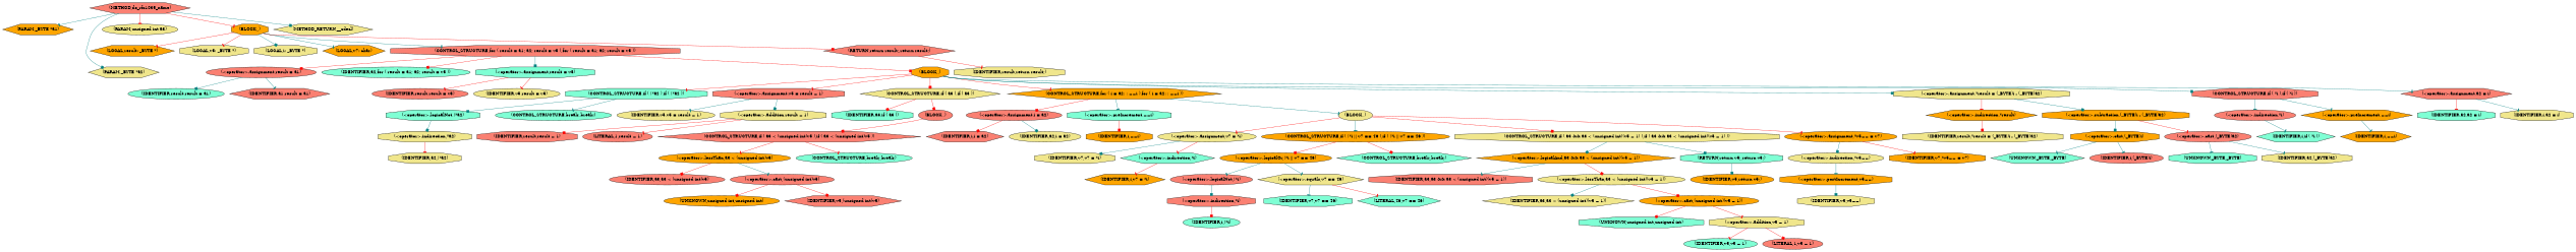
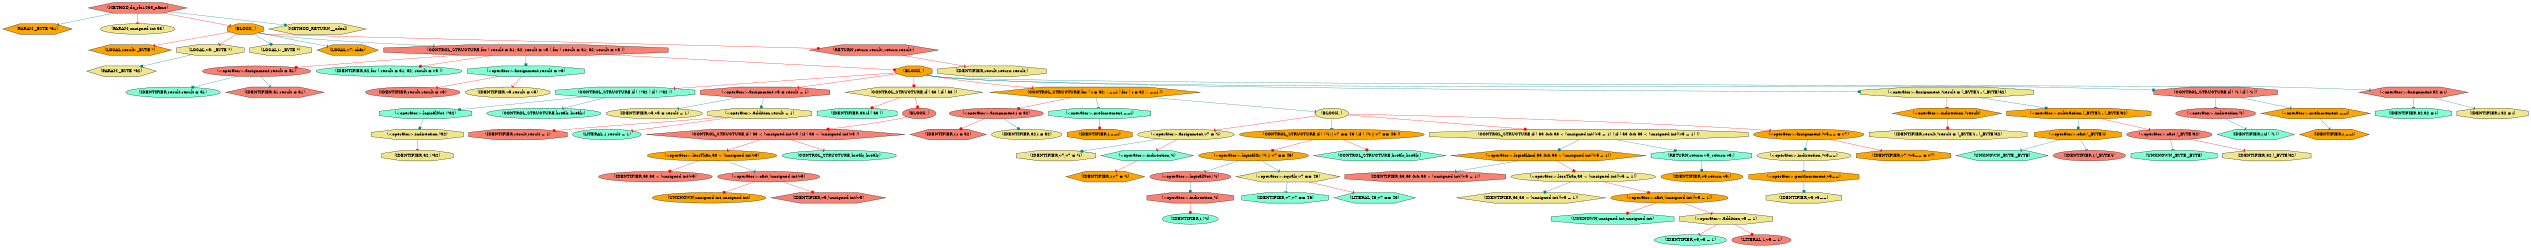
  digraph {
    node [fillcolor=khaki shape=octagon style=filled]
    edge [arrowhead=tee color=red]
    n1 [fillcolor=salmon label="(METHOD,do_rfc1035_name)" shape=hexagon]
    n2 [fillcolor=orange label="(PARAM,_BYTE *a1)" shape=hexagon]
    n3 [label="(PARAM,_BYTE *a2)" shape=hexagon]
    n4 [label="(PARAM,unsigned int a3)" shape=ellipse]
    n5 [fillcolor=orange label="(BLOCK,,)"]
    n6 [label="(METHOD_RETURN,__cdecl)" shape=hexagon]
    n7 [fillcolor=orange label="(LOCAL,result: _BYTE *)" shape=hexagon]
    n8 [label="(LOCAL,v5: _BYTE *)"]
    n9 [label="(LOCAL,i: _BYTE *)"]
    n10 [fillcolor=orange label="(LOCAL,v7: char)" shape=hexagon]
    n11 [fillcolor=salmon label="(CONTROL_STRUCTURE,for ( result = a1; a2; result = v5 ),for ( result = a1; a2; result = v5 ))"]
    n12 [fillcolor=salmon label="(RETURN,return result;,return result;)" shape=hexagon]
    n13 [fillcolor=salmon label="(<operator>.assignment,result = a1)" shape=ellipse]
    n14 [fillcolor=aquamarine label="(IDENTIFIER,a2,for ( result = a1; a2; result = v5 ))" shape=ellipse]
    n15 [fillcolor=aquamarine label="(<operator>.assignment,result = v5)"]
    n16 [fillcolor=orange label="(BLOCK,,)"]
    n17 [label="(IDENTIFIER,result,return result;)"]
    n18 [fillcolor=aquamarine label="(IDENTIFIER,result,result = a1)" shape=ellipse]
    n19 [fillcolor=salmon label="(IDENTIFIER,a1,result = a1)" shape=hexagon]
    n20 [fillcolor=salmon label="(IDENTIFIER,result,result = v5)" shape=ellipse]
    n21 [label="(IDENTIFIER,v5,result = v5)" shape=ellipse]
    n22 [fillcolor=aquamarine label="(CONTROL_STRUCTURE,if ( !*a2 ),if ( !*a2 ))"]
    n23 [fillcolor=salmon label="(<operator>.assignment,v5 = result + 1)"]
    n24 [label="(CONTROL_STRUCTURE,if ( a3 ),if ( a3 ))" shape=hexagon]
    n25 [fillcolor=orange label="(CONTROL_STRUCTURE,for ( i = a2; ; ++i ),for ( i = a2; ; ++i ))" shape=hexagon]
    n26 [label="(<operator>.assignment,*result = (_BYTE)i - (_BYTE)a2)"]
    n27 [fillcolor=salmon label="(CONTROL_STRUCTURE,if ( *i ),if ( *i ))"]
    n28 [fillcolor=salmon label="(<operator>.assignment,a2 = i)" shape=hexagon]
    n29 [fillcolor=aquamarine label="(<operator>.logicalNot,!*a2)"]
    n30 [fillcolor=aquamarine label="(CONTROL_STRUCTURE,break;,break;)" shape=ellipse]
    n31 [label="(IDENTIFIER,v5,v5 = result + 1)" shape=ellipse]
    n32 [label="(<operator>.addition,result + 1)"]
    n33 [fillcolor=aquamarine label="(IDENTIFIER,a3,if ( a3 ))"]
    n34 [fillcolor=salmon label="(BLOCK,,)" shape=ellipse]
    n35 [fillcolor=salmon label="(<operator>.assignment,i = a2)" shape=ellipse]
    n36 [fillcolor=aquamarine label="(<operator>.preIncrement,++i)"]
    n37 [label="(BLOCK,,)" shape=ellipse]
    n38 [fillcolor=orange label="(<operator>.indirection,*result)" shape=hexagon]
    n39 [fillcolor=orange label="(<operator>.subtraction,(_BYTE)i - (_BYTE)a2)"]
    n40 [fillcolor=salmon label="(<operator>.indirection,*i)" shape=ellipse]
    n41 [fillcolor=orange label="(<operator>.preIncrement,++i)" shape=hexagon]
    n42 [fillcolor=aquamarine label="(IDENTIFIER,a2,a2 = i)"]
    n43 [label="(IDENTIFIER,i,a2 = i)"]
    n44 [label="(<operator>.indirection,*a2)"]
    n45 [label="(IDENTIFIER,a2,!*a2)"]
    n46 [fillcolor=salmon label="(IDENTIFIER,result,result + 1)"]
-   n47 [fillcolor=salmon label="(LITERAL,1,result + 1)" shape=ellipse]
+   n47 [fillcolor=aquamarine label="(LITERAL,1,result + 1)" shape=ellipse]
    n48 [fillcolor=salmon label="(CONTROL_STRUCTURE,if ( a3 < (unsigned int)v5 ),if ( a3 < (unsigned int)v5 ))" shape=hexagon]
    n49 [fillcolor=orange label="(<operator>.lessThan,a3 < (unsigned int)v5)" shape=ellipse]
    n50 [fillcolor=aquamarine label="(CONTROL_STRUCTURE,break;,break;)" shape=ellipse]
    n51 [fillcolor=salmon label="(IDENTIFIER,a3,a3 < (unsigned int)v5)" shape=ellipse]
    n52 [fillcolor=salmon label="(<operator>.cast,(unsigned int)v5)" shape=ellipse]
    n53 [fillcolor=orange label="(UNKNOWN,unsigned int,unsigned int)" shape=ellipse]
    n54 [fillcolor=salmon label="(IDENTIFIER,v5,(unsigned int)v5)" shape=hexagon]
    n55 [fillcolor=salmon label="(IDENTIFIER,i,i = a2)" shape=hexagon]
    n56 [label="(IDENTIFIER,a2,i = a2)" shape=ellipse]
    n57 [fillcolor=orange label="(IDENTIFIER,i,++i)"]
    n58 [label="(<operator>.assignment,v7 = *i)" shape=ellipse]
    n59 [fillcolor=orange label="(CONTROL_STRUCTURE,if ( !*i || v7 == 46 ),if ( !*i || v7 == 46 ))" shape=ellipse]
    n60 [label="(CONTROL_STRUCTURE,if ( a3 && a3 < (unsigned int)(v5 + 1) ),if ( a3 && a3 < (unsigned int)(v5 + 1) ))"]
    n61 [fillcolor=orange label="(<operator>.assignment,*v5++ = v7)" shape=ellipse]
    n62 [label="(IDENTIFIER,v7,v7 = *i)"]
    n63 [fillcolor=aquamarine label="(<operator>.indirection,*i)" shape=hexagon]
    n64 [fillcolor=orange label="(<operator>.logicalOr,!*i || v7 == 46)" shape=ellipse]
    n65 [fillcolor=aquamarine label="(CONTROL_STRUCTURE,break;,break;)" shape=hexagon]
    n66 [fillcolor=orange label="(<operator>.logicalAnd,a3 && a3 < (unsigned int)(v5 + 1))" shape=hexagon]
    n67 [fillcolor=aquamarine label="(RETURN,return v5;,return v5;)"]
    n68 [label="(<operator>.indirection,*v5++)" shape=ellipse]
    n69 [fillcolor=orange label="(IDENTIFIER,v7,*v5++ = v7)"]
    n70 [fillcolor=orange label="(IDENTIFIER,i,v7 = *i)" shape=hexagon]
    n71 [fillcolor=salmon label="(<operator>.logicalNot,!*i)" shape=ellipse]
    n72 [label="(<operator>.equals,v7 == 46)" shape=hexagon]
    n73 [fillcolor=salmon label="(<operator>.indirection,*i)"]
    n74 [fillcolor=aquamarine label="(IDENTIFIER,v7,v7 == 46)"]
    n75 [fillcolor=aquamarine label="(LITERAL,46,v7 == 46)" shape=hexagon]
    n76 [fillcolor=aquamarine label="(IDENTIFIER,i,!*i)" shape=ellipse]
    n77 [fillcolor=salmon label="(IDENTIFIER,a3,a3 && a3 < (unsigned int)(v5 + 1))"]
    n78 [label="(<operator>.lessThan,a3 < (unsigned int)(v5 + 1))" shape=ellipse]
    n79 [fillcolor=orange label="(IDENTIFIER,v5,return v5;)" shape=ellipse]
    n80 [label="(IDENTIFIER,a3,a3 < (unsigned int)(v5 + 1))" shape=hexagon]
    n81 [fillcolor=orange label="(<operator>.cast,(unsigned int)(v5 + 1))" shape=ellipse]
    n82 [fillcolor=aquamarine label="(UNKNOWN,unsigned int,unsigned int)"]
    n83 [label="(<operator>.addition,v5 + 1)"]
    n84 [fillcolor=aquamarine label="(IDENTIFIER,v5,v5 + 1)" shape=ellipse]
    n85 [fillcolor=salmon label="(LITERAL,1,v5 + 1)" shape=ellipse]
    n86 [fillcolor=orange label="(<operator>.postIncrement,v5++)"]
    n87 [label="(IDENTIFIER,v5,v5++)"]
    n88 [label="(IDENTIFIER,result,*result = (_BYTE)i - (_BYTE)a2)"]
    n89 [fillcolor=orange label="(<operator>.cast,(_BYTE)i)"]
    n90 [fillcolor=salmon label="(<operator>.cast,(_BYTE)a2)" shape=ellipse]
    n91 [fillcolor=aquamarine label="(UNKNOWN,_BYTE,_BYTE)" shape=hexagon]
    n92 [fillcolor=salmon label="(IDENTIFIER,i,(_BYTE)i)" shape=ellipse]
    n93 [fillcolor=aquamarine label="(UNKNOWN,_BYTE,_BYTE)"]
    n94 [label="(IDENTIFIER,a2,(_BYTE)a2)"]
    n95 [fillcolor=aquamarine label="(IDENTIFIER,i,if ( *i ))" shape=hexagon]
    n96 [fillcolor=orange label="(IDENTIFIER,i,++i)" shape=hexagon]
    n1 -> n2 [color=teal]
-   n1 -> n3 [arrowhead=box color=teal]
+   n8 -> n3 [arrowhead=box color=teal]
    n1 -> n4
    n1 -> n5
    n1 -> n6 [arrowhead=box color=teal]
    n5 -> n7
    n5 -> n8
    n5 -> n9 [arrowhead=box color=teal]
    n5 -> n10 [color=teal]
    n5 -> n11 [color=teal]
    n5 -> n12 [arrowhead=box]
    n11 -> n13 [arrowhead=box]
    n11 -> n14 [arrowhead=box]
    n11 -> n15 [arrowhead=box color=teal]
    n11 -> n16 [arrowhead=box]
    n12 -> n17
    n13 -> n18 [arrowhead=box color=teal]
    n13 -> n19 [color=teal]
    n15 -> n20
    n15 -> n21
    n16 -> n22
    n16 -> n23
    n16 -> n24 [arrowhead=box]
    n16 -> n25
    n16 -> n26 [arrowhead=box color=teal]
    n16 -> n27 [arrowhead=box color=teal]
    n16 -> n28 [color=teal]
    n22 -> n29 [arrowhead=box color=teal]
    n22 -> n30 [color=teal]
    n23 -> n31 [color=teal]
    n23 -> n32 [arrowhead=box color=teal]
    n24 -> n33 [arrowhead=box]
    n24 -> n34 [arrowhead=box]
    n25 -> n35 [arrowhead=box]
    n25 -> n36 [color=teal]
    n25 -> n37 [color=teal]
    n26 -> n38
    n26 -> n39 [arrowhead=box color=teal]
    n27 -> n40 [color=teal]
    n27 -> n41 [color=teal]
    n28 -> n42
    n28 -> n43 [color=teal]
    n29 -> n44 [arrowhead=box color=teal]
    n32 -> n46 [arrowhead=box]
    n32 -> n47
    n34 -> n48 [arrowhead=box]
    n35 -> n55 [arrowhead=box]
    n35 -> n56 [arrowhead=box color=teal]
    n36 -> n57 [arrowhead=box]
    n37 -> n58
    n37 -> n59 [color=teal]
    n37 -> n60 [arrowhead=box]
    n37 -> n61
    n38 -> n88 [arrowhead=box]
    n39 -> n89 [arrowhead=box color=teal]
    n39 -> n90
    n40 -> n95 [color=teal]
    n41 -> n96 [color=teal]
    n44 -> n45
    n48 -> n49
    n48 -> n50
    n49 -> n51 [arrowhead=box]
    n49 -> n52 [color=teal]
    n52 -> n53 [arrowhead=box]
    n52 -> n54 [arrowhead=box]
    n58 -> n62 [arrowhead=box color=teal]
    n58 -> n63
    n59 -> n64 [arrowhead=box]
    n59 -> n65 [arrowhead=box]
    n60 -> n66 [arrowhead=box color=teal]
    n60 -> n67 [arrowhead=box color=teal]
    n61 -> n68 [arrowhead=box color=teal]
    n61 -> n69
    n63 -> n70
    n64 -> n71 [color=teal]
    n64 -> n72 [color=teal]
    n66 -> n77 [color=teal]
    n66 -> n78 [arrowhead=box]
    n67 -> n79 [arrowhead=box color=teal]
    n68 -> n86 [color=teal]
    n71 -> n73 [arrowhead=box color=teal]
    n72 -> n74 [color=teal]
    n72 -> n75
    n73 -> n76 [arrowhead=box]
    n78 -> n80 [arrowhead=box color=teal]
    n78 -> n81 [arrowhead=box]
    n81 -> n82 [arrowhead=box]
    n81 -> n83
    n83 -> n84
    n83 -> n85 [arrowhead=box]
    n86 -> n87 [arrowhead=box color=teal]
    n89 -> n91 [color=teal]
    n89 -> n92 [color=teal]
    n90 -> n93 [color=teal]
-   n90 -> n94 [color=teal]
+   n90 -> n94
  }
